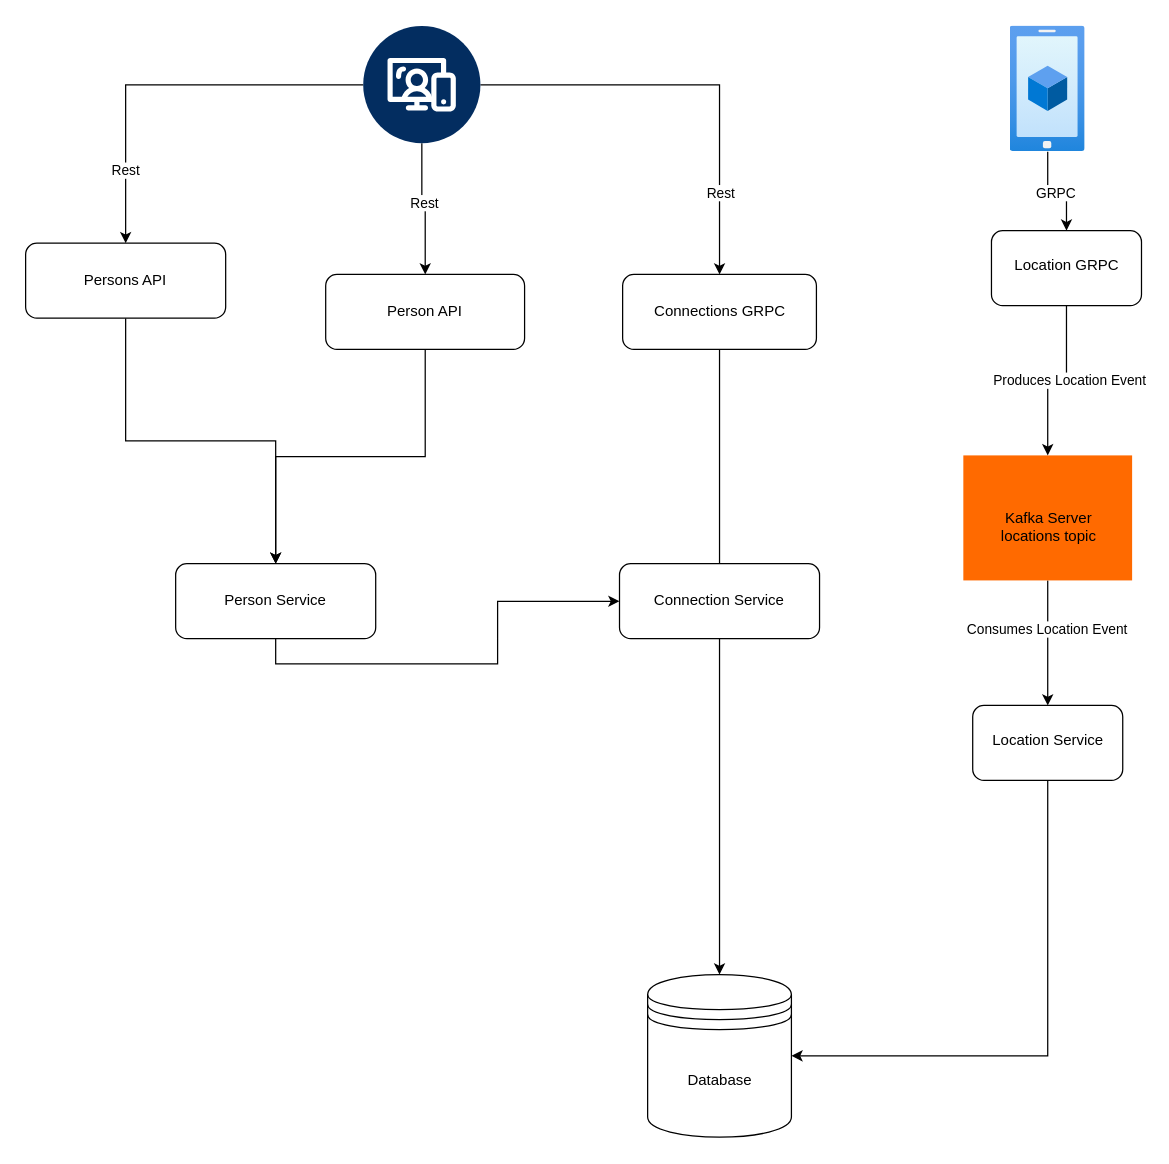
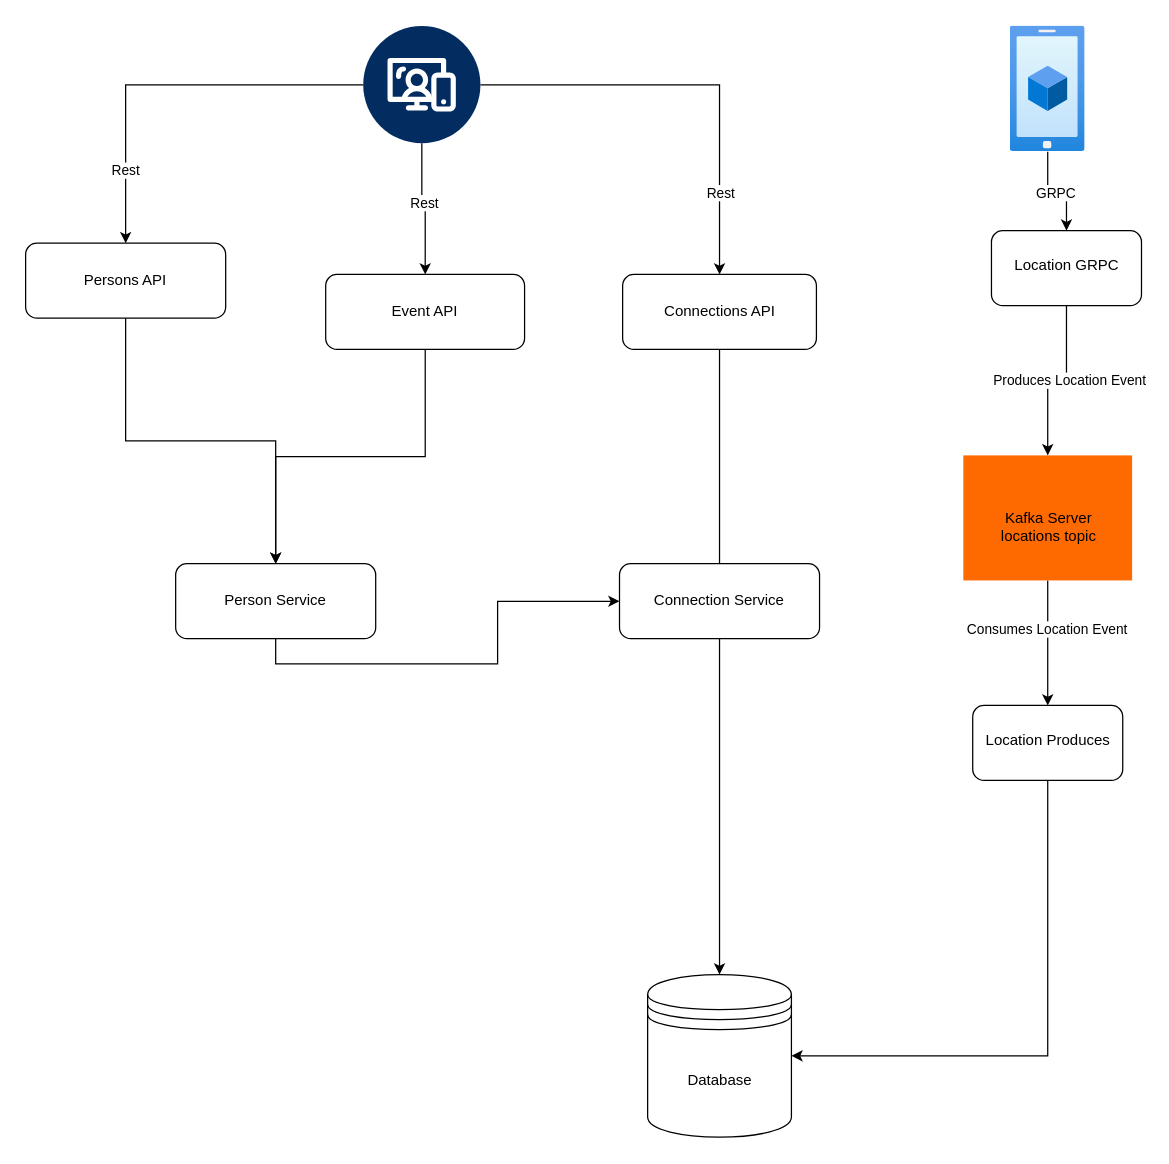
  <mxCell id="0" />
  <mxCell id="1" parent="0" />
  <mxCell id="2" value="" style="edgeStyle=orthogonalEdgeStyle;rounded=0;orthogonalLoop=1;jettySize=auto;html=1;" edge="1" parent="1" source="8" target="14"><mxGeometry relative="1" as="geometry" /></mxCell>
  <mxCell id="3" value="Rest" style="edgeLabel;html=1;align=center;verticalAlign=middle;resizable=0;points=[];" vertex="1" connectable="0" parent="2"><mxGeometry x="-0.357" y="2" relative="1" as="geometry"><mxPoint y="12" as="offset" /></mxGeometry></mxCell>
  <mxCell id="4" style="edgeStyle=orthogonalEdgeStyle;rounded=0;orthogonalLoop=1;jettySize=auto;html=1;entryX=0.5;entryY=0;entryDx=0;entryDy=0;" edge="1" parent="1" source="8" target="16"><mxGeometry relative="1" as="geometry" /></mxCell>
  <mxCell id="5" value="Rest" style="edgeLabel;html=1;align=center;verticalAlign=middle;resizable=0;points=[];" vertex="1" connectable="0" parent="4"><mxGeometry x="0.618" relative="1" as="geometry"><mxPoint as="offset" /></mxGeometry></mxCell>
  <mxCell id="6" value="" style="edgeStyle=orthogonalEdgeStyle;rounded=0;orthogonalLoop=1;jettySize=auto;html=1;" edge="1" parent="1" source="8" target="19"><mxGeometry relative="1" as="geometry" /></mxCell>
  <mxCell id="7" value="Rest" style="edgeLabel;html=1;align=center;verticalAlign=middle;resizable=0;points=[];" vertex="1" connectable="0" parent="6"><mxGeometry x="0.63" y="-1" relative="1" as="geometry"><mxPoint as="offset" /></mxGeometry></mxCell>
  <mxCell id="8" value="" style="verticalLabelPosition=bottom;aspect=fixed;html=1;shape=mxgraph.salesforce.web2;" vertex="1" parent="1"><mxGeometry x="290" y="20.37" width="93.75" height="93.75" as="geometry" /></mxCell>
  <mxCell id="9" value="" style="edgeStyle=orthogonalEdgeStyle;rounded=0;orthogonalLoop=1;jettySize=auto;html=1;" edge="1" parent="1" source="11" target="17"><mxGeometry relative="1" as="geometry" /></mxCell>
  <mxCell id="10" value="GRPC" style="edgeLabel;html=1;align=center;verticalAlign=middle;resizable=0;points=[];" vertex="1" connectable="0" parent="9"><mxGeometry x="-0.028" y="-1" relative="1" as="geometry"><mxPoint as="offset" /></mxGeometry></mxCell>
  <mxCell id="11" value="" style="image;aspect=fixed;html=1;points=[];align=center;fontSize=12;image=img/lib/azure2/general/Mobile.svg;" vertex="1" parent="1"><mxGeometry x="807.5" y="20.37" width="60" height="100.5" as="geometry" /></mxCell>
  <mxCell id="12" value="Database" style="shape=datastore;whiteSpace=wrap;html=1;" vertex="1" parent="1"><mxGeometry x="517.5" y="779" width="115" height="130" as="geometry" /></mxCell>
  <mxCell id="13" style="edgeStyle=orthogonalEdgeStyle;rounded=0;orthogonalLoop=1;jettySize=auto;html=1;" edge="1" parent="1" source="14" target="28"><mxGeometry relative="1" as="geometry" /></mxCell>
- <mxCell id="14" value="Person API" style="rounded=1;whiteSpace=wrap;html=1;" vertex="1" parent="1"><mxGeometry x="260" y="219" width="159.08" height="60" as="geometry" /></mxCell>
+ <mxCell id="14" value="Event API" style="rounded=1;whiteSpace=wrap;html=1;" vertex="1" parent="1"><mxGeometry x="260" y="219" width="159.08" height="60" as="geometry" /></mxCell>
  <mxCell id="15" style="edgeStyle=orthogonalEdgeStyle;rounded=0;orthogonalLoop=1;jettySize=auto;html=1;exitX=0.5;exitY=1;exitDx=0;exitDy=0;endArrow=none;" edge="1" parent="1" source="16" target="30"><mxGeometry relative="1" as="geometry" /></mxCell>
- <mxCell id="16" value="Connections GRPC" style="rounded=1;whiteSpace=wrap;html=1;" vertex="1" parent="1"><mxGeometry x="497.5" y="219" width="155" height="60" as="geometry" /></mxCell>
+ <mxCell id="16" value="Connections API" style="rounded=1;whiteSpace=wrap;html=1;" vertex="1" parent="1"><mxGeometry x="497.5" y="219" width="155" height="60" as="geometry" /></mxCell>
  <mxCell id="17" value="&lt;div&gt;&lt;br&gt;&lt;/div&gt;Location GRPC" style="rounded=1;whiteSpace=wrap;html=1;verticalAlign=top;labelBackgroundColor=default;" vertex="1" parent="1"><mxGeometry x="792.5" y="184" width="120" height="60" as="geometry" /></mxCell>
  <mxCell id="18" style="edgeStyle=orthogonalEdgeStyle;rounded=0;orthogonalLoop=1;jettySize=auto;html=1;exitX=0.5;exitY=1;exitDx=0;exitDy=0;" edge="1" parent="1" source="19" target="28"><mxGeometry relative="1" as="geometry" /></mxCell>
  <mxCell id="19" value="Persons API" style="rounded=1;whiteSpace=wrap;html=1;" vertex="1" parent="1"><mxGeometry x="20" y="194" width="160" height="60" as="geometry" /></mxCell>
  <mxCell id="20" value="" style="edgeStyle=orthogonalEdgeStyle;rounded=0;orthogonalLoop=1;jettySize=auto;html=1;" edge="1" parent="1" source="22"><mxGeometry relative="1" as="geometry"><mxPoint x="837.5" y="563.74" as="targetPoint" /></mxGeometry></mxCell>
  <mxCell id="21" value="Consumes Location Event" style="edgeLabel;html=1;align=center;verticalAlign=middle;resizable=0;points=[];" vertex="1" connectable="0" parent="20"><mxGeometry x="-0.224" y="-1" relative="1" as="geometry"><mxPoint as="offset" /></mxGeometry></mxCell>
  <mxCell id="22" value="&lt;div&gt;&lt;font&gt;&lt;br&gt;&lt;/font&gt;&lt;/div&gt;&lt;font&gt;&lt;div&gt;&lt;font&gt;&lt;br&gt;&lt;/font&gt;&lt;/div&gt;Kafka Server&lt;/font&gt;&lt;div&gt;locations topic&lt;br&gt;&lt;div&gt;&lt;br&gt;&lt;/div&gt;&lt;/div&gt;" style="points=[];aspect=fixed;html=1;align=center;shadow=0;dashed=0;fillColor=#FF6A00;strokeColor=none;shape=mxgraph.alibaba_cloud.kafka;" vertex="1" parent="1"><mxGeometry x="770" y="363.74" width="135" height="100" as="geometry" /></mxCell>
  <mxCell id="23" style="edgeStyle=orthogonalEdgeStyle;rounded=0;orthogonalLoop=1;jettySize=auto;html=1;" edge="1" parent="1" source="17" target="22"><mxGeometry relative="1" as="geometry"><mxPoint x="837.5" y="353.74" as="targetPoint" /></mxGeometry></mxCell>
  <mxCell id="24" value="Produces Location Event" style="edgeLabel;html=1;align=center;verticalAlign=middle;resizable=0;points=[];" vertex="1" connectable="0" parent="23"><mxGeometry x="-0.124" y="2" relative="1" as="geometry"><mxPoint as="offset" /></mxGeometry></mxCell>
  <mxCell id="25" style="edgeStyle=orthogonalEdgeStyle;rounded=0;orthogonalLoop=1;jettySize=auto;html=1;exitX=0.5;exitY=1;exitDx=0;exitDy=0;entryX=1;entryY=0.5;entryDx=0;entryDy=0;" edge="1" parent="1" source="26" target="12"><mxGeometry relative="1" as="geometry" /></mxCell>
- <mxCell id="26" value="&lt;div&gt;&lt;br&gt;&lt;/div&gt;Location Service" style="rounded=1;whiteSpace=wrap;html=1;verticalAlign=top;labelBackgroundColor=default;" vertex="1" parent="1"><mxGeometry x="777.5" y="563.74" width="120" height="60" as="geometry" /></mxCell>
+ <mxCell id="26" value="&lt;div&gt;&lt;br&gt;&lt;/div&gt;Location Produces" style="rounded=1;whiteSpace=wrap;html=1;verticalAlign=top;labelBackgroundColor=default;" vertex="1" parent="1"><mxGeometry x="777.5" y="563.74" width="120" height="60" as="geometry" /></mxCell>
  <mxCell id="27" style="edgeStyle=orthogonalEdgeStyle;rounded=0;orthogonalLoop=1;jettySize=auto;html=1;exitX=0.5;exitY=1;exitDx=0;exitDy=0;" edge="1" parent="1" source="28" target="30"><mxGeometry relative="1" as="geometry" /></mxCell>
  <mxCell id="28" value="Person Service" style="rounded=1;whiteSpace=wrap;html=1;" vertex="1" parent="1"><mxGeometry x="140" y="450.37" width="160" height="60" as="geometry" /></mxCell>
  <mxCell id="29" style="edgeStyle=orthogonalEdgeStyle;rounded=0;orthogonalLoop=1;jettySize=auto;html=1;exitX=0.5;exitY=1;exitDx=0;exitDy=0;" edge="1" parent="1" source="30" target="12"><mxGeometry relative="1" as="geometry" /></mxCell>
  <mxCell id="30" value="Connection Service" style="rounded=1;whiteSpace=wrap;html=1;" vertex="1" parent="1"><mxGeometry x="495" y="450.37" width="160" height="60" as="geometry" /></mxCell>
